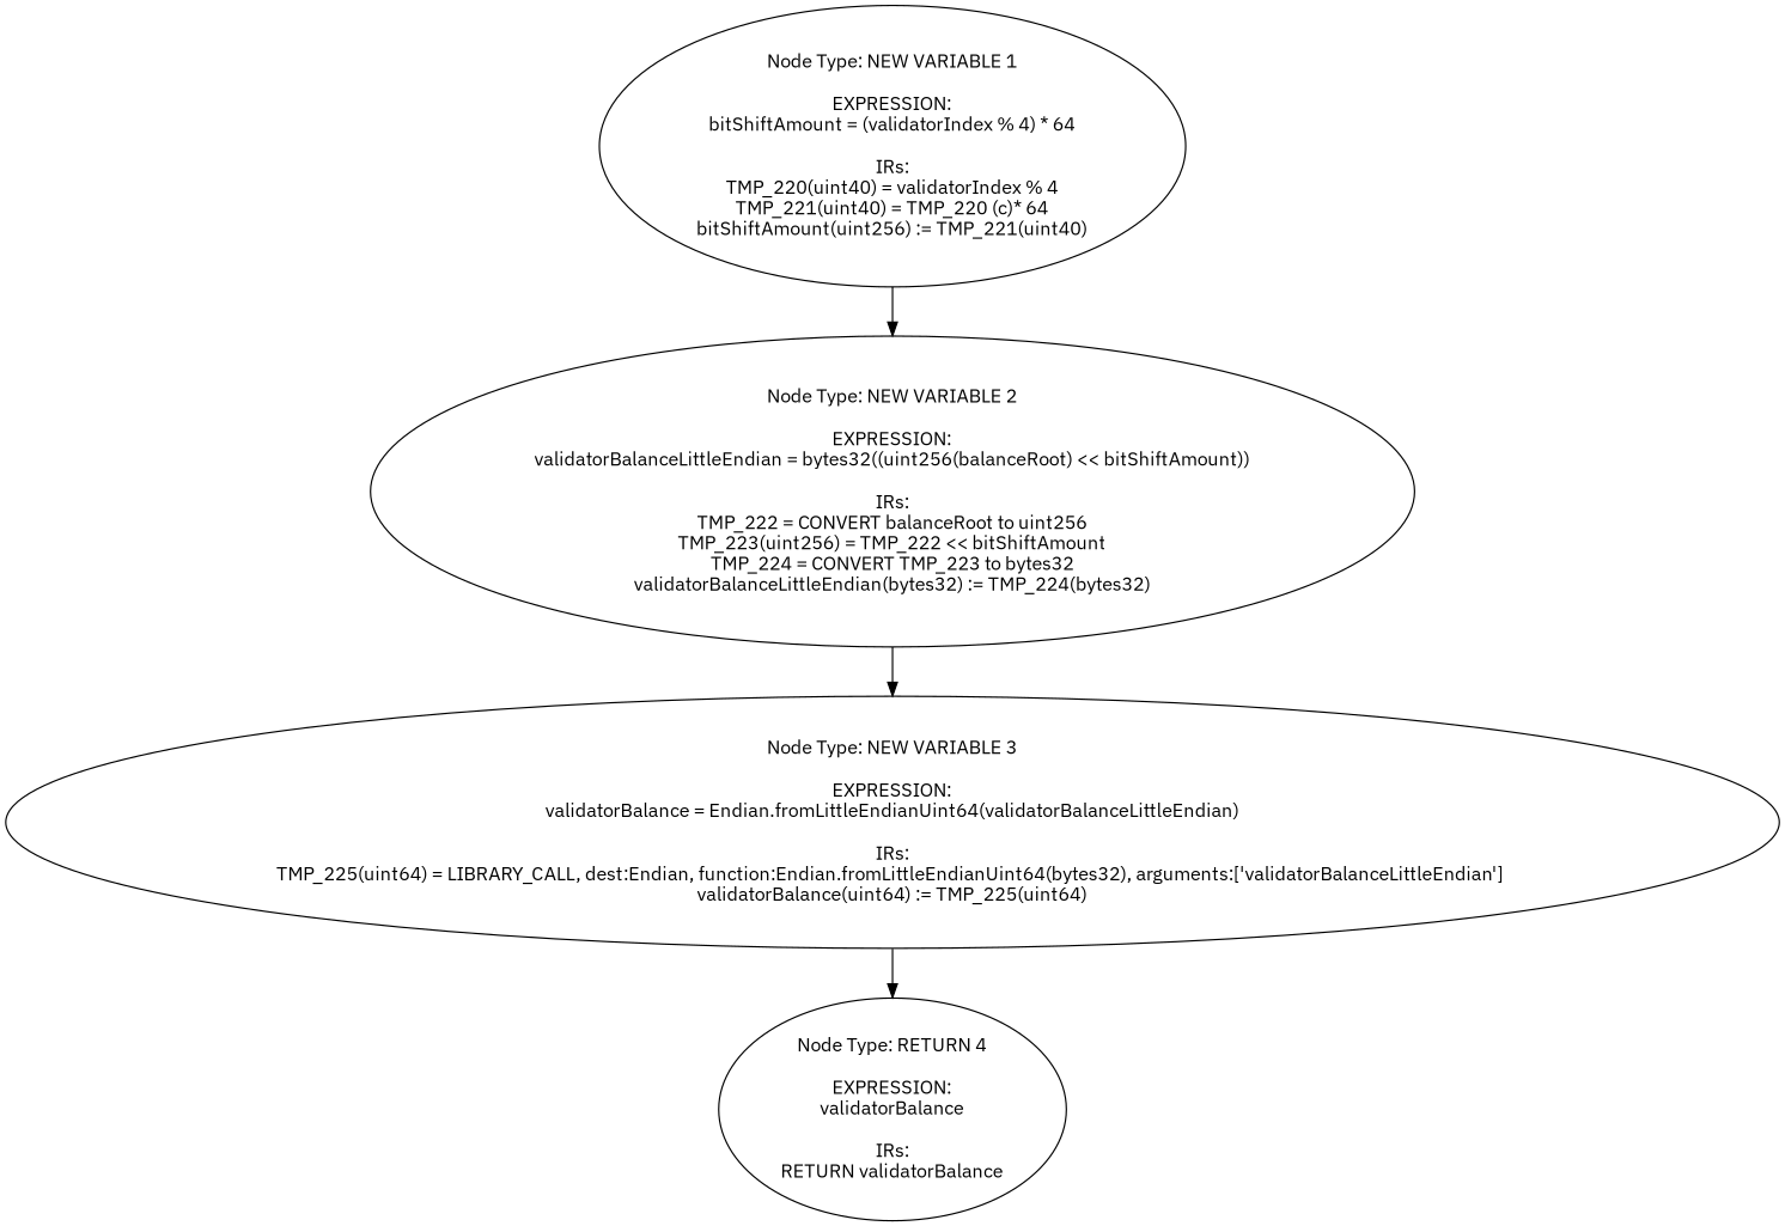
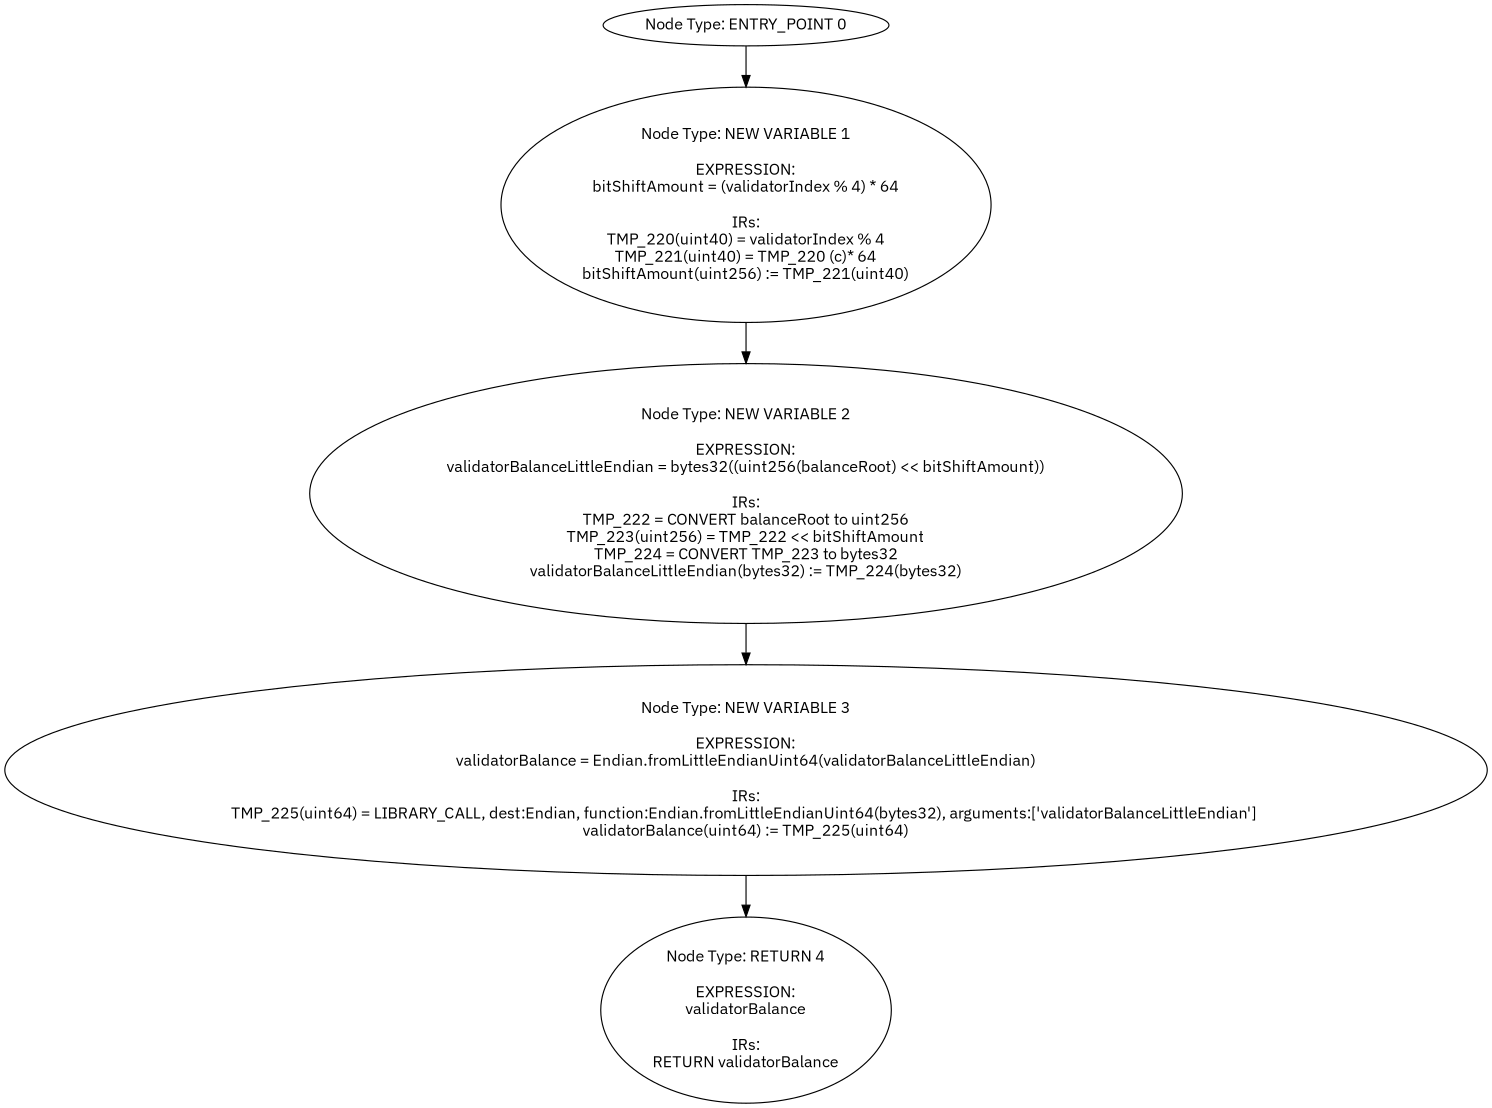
  digraph {
    fontname="IBM Plex Sans"
    node [fontname="IBM Plex Sans"]
    edge [fontname="IBM Plex Sans"]
+   n1 [label="Node Type: ENTRY_POINT 0\n"]
    n2 [label="Node Type: NEW VARIABLE 1\n\nEXPRESSION:\nbitShiftAmount = (validatorIndex % 4) * 64\n\nIRs:\nTMP_220(uint40) = validatorIndex % 4\nTMP_221(uint40) = TMP_220 (c)* 64\nbitShiftAmount(uint256) := TMP_221(uint40)"]
    n3 [label="Node Type: NEW VARIABLE 2\n\nEXPRESSION:\nvalidatorBalanceLittleEndian = bytes32((uint256(balanceRoot) << bitShiftAmount))\n\nIRs:\nTMP_222 = CONVERT balanceRoot to uint256\nTMP_223(uint256) = TMP_222 << bitShiftAmount\nTMP_224 = CONVERT TMP_223 to bytes32\nvalidatorBalanceLittleEndian(bytes32) := TMP_224(bytes32)"]
    n4 [label="Node Type: NEW VARIABLE 3\n\nEXPRESSION:\nvalidatorBalance = Endian.fromLittleEndianUint64(validatorBalanceLittleEndian)\n\nIRs:\nTMP_225(uint64) = LIBRARY_CALL, dest:Endian, function:Endian.fromLittleEndianUint64(bytes32), arguments:['validatorBalanceLittleEndian'] \nvalidatorBalance(uint64) := TMP_225(uint64)"]
    n5 [label="Node Type: RETURN 4\n\nEXPRESSION:\nvalidatorBalance\n\nIRs:\nRETURN validatorBalance"]
+   n1 -> n2
    n2 -> n3
    n3 -> n4
    n4 -> n5
  }
